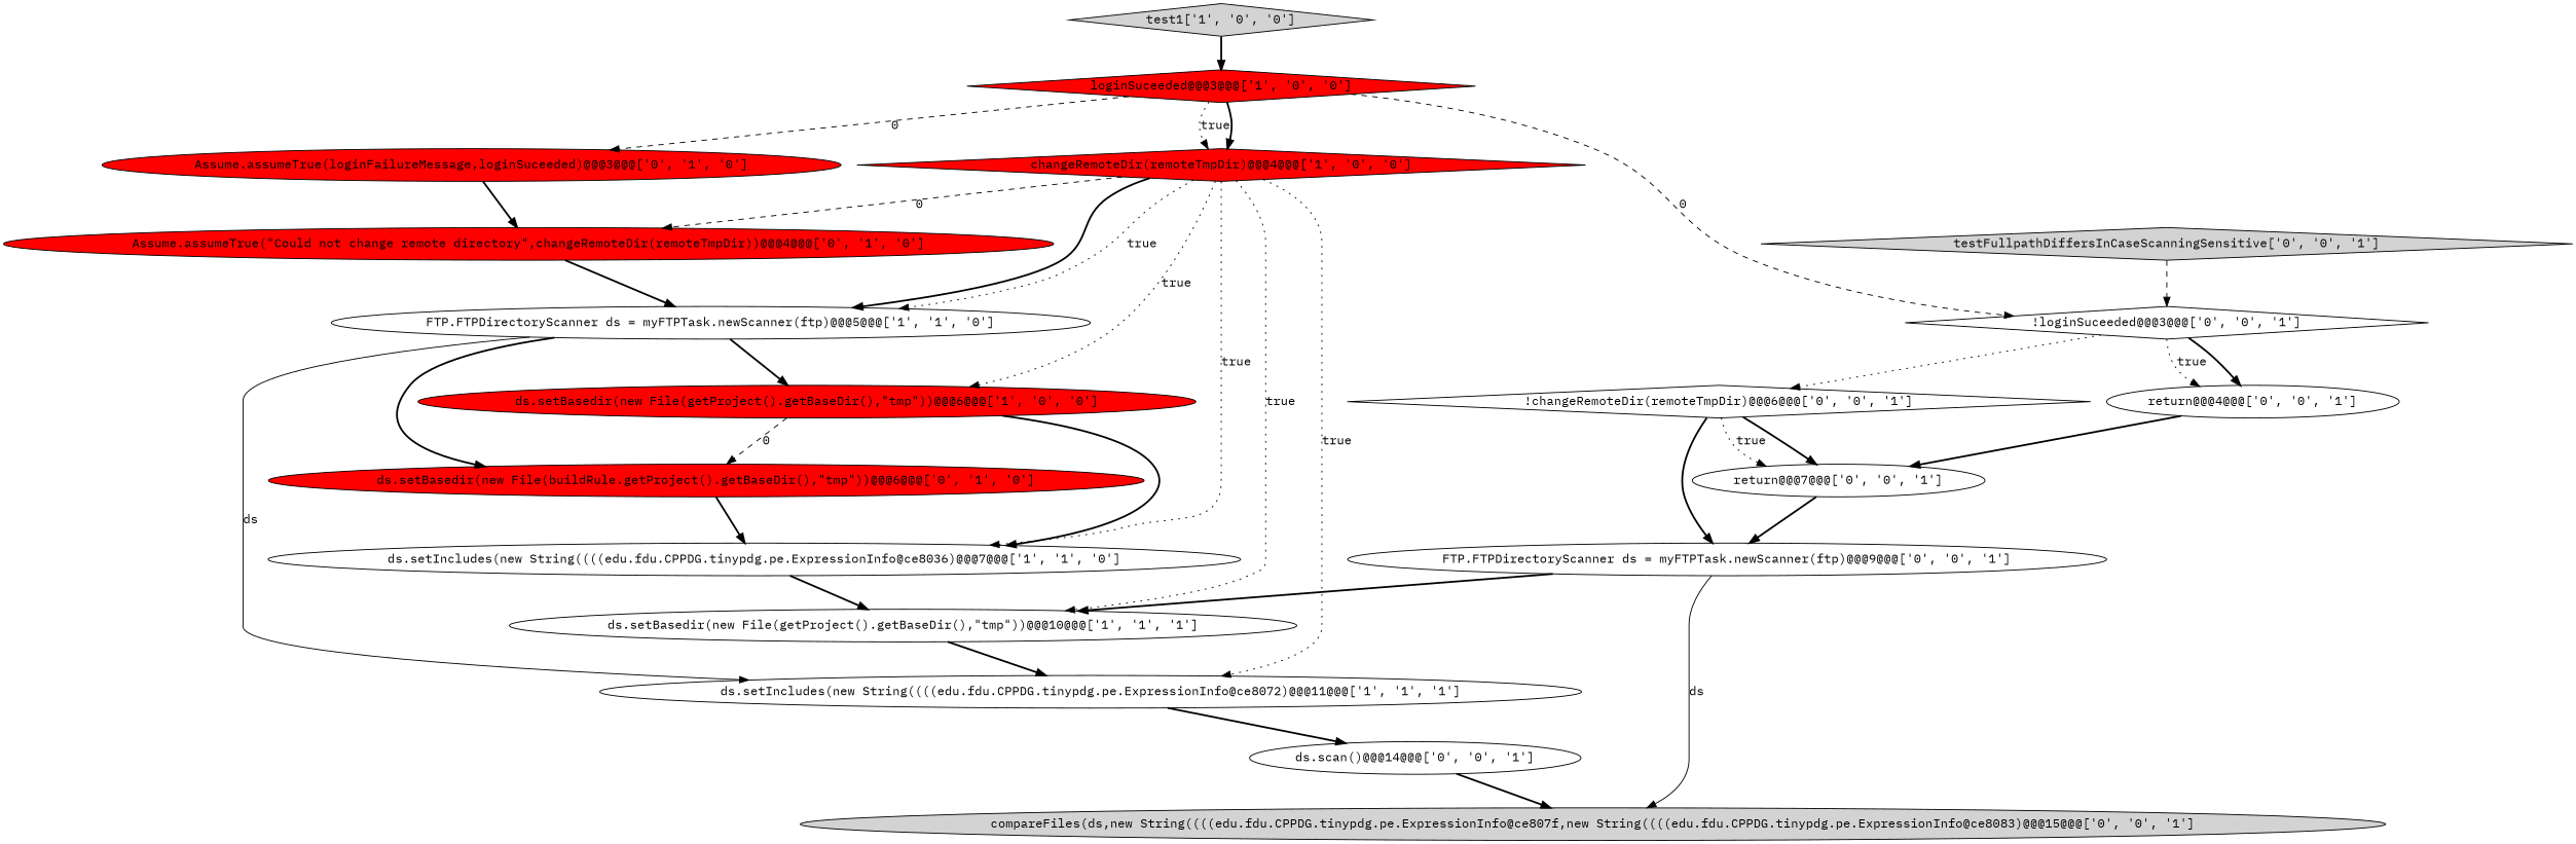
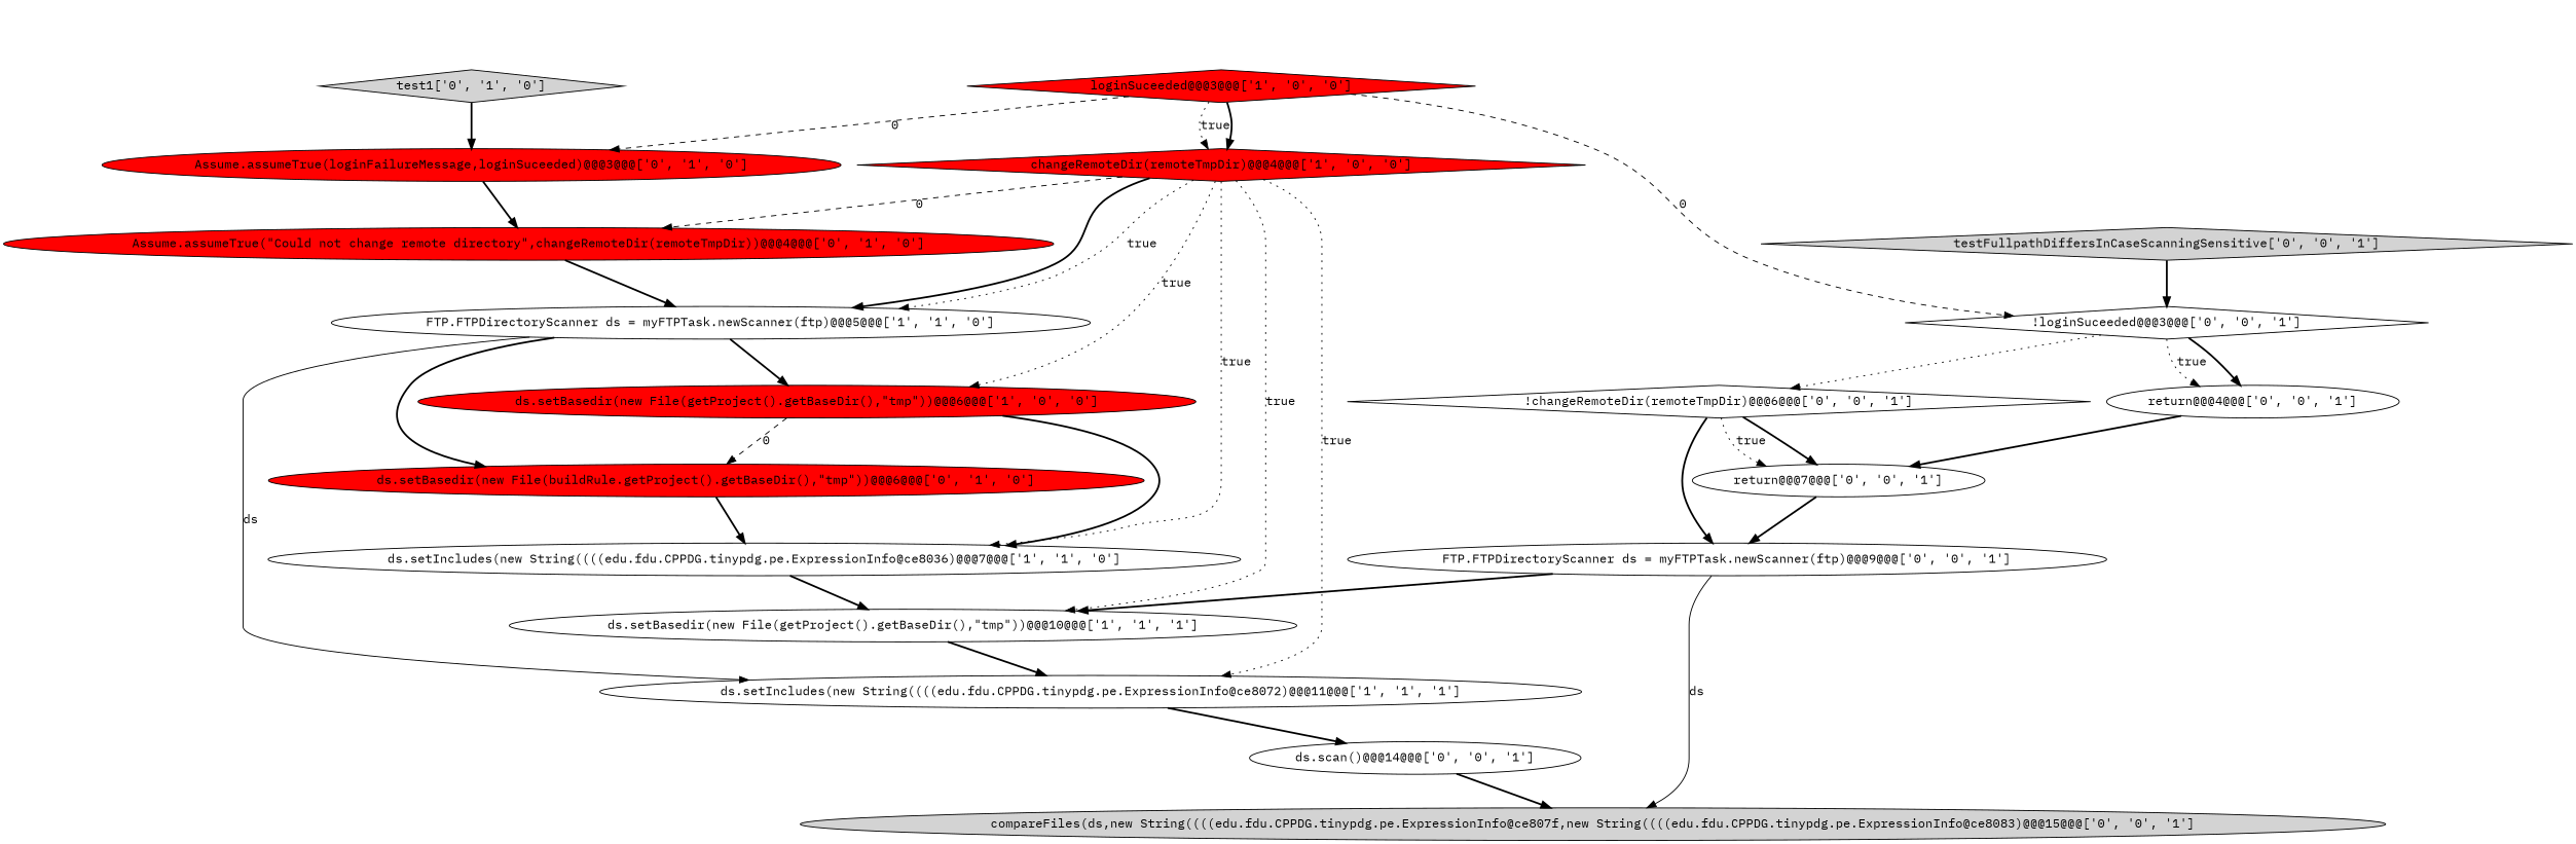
  digraph {
    fontname="IBM Plex Mono"
    node [fillcolor=white fontname="IBM Plex Mono" shape=ellipse style=filled]
    edge [fontname="IBM Plex Mono" style=bold]
    n1 [label="FTP.FTPDirectoryScanner ds = myFTPTask.newScanner(ftp)@@@5@@@['1', '1', '0']"]
    n2 [fillcolor=red label="ds.setBasedir(new File(getProject().getBaseDir(),\"tmp\"))@@@6@@@['1', '0', '0']"]
    n3 [label="ds.setIncludes(new String((((edu.fdu.CPPDG.tinypdg.pe.ExpressionInfo@ce8072)@@@11@@@['1', '1', '1']"]
    n4 [fillcolor=red label="ds.setBasedir(new File(buildRule.getProject().getBaseDir(),\"tmp\"))@@@6@@@['0', '1', '0']"]
    n5 [label="ds.setIncludes(new String((((edu.fdu.CPPDG.tinypdg.pe.ExpressionInfo@ce8036)@@@7@@@['1', '1', '0']"]
    n6 [label="ds.scan()@@@14@@@['0', '0', '1']"]
    n7 [label="ds.setBasedir(new File(getProject().getBaseDir(),\"tmp\"))@@@10@@@['1', '1', '1']"]
    n8 [fillcolor=red label="changeRemoteDir(remoteTmpDir)@@@4@@@['1', '0', '0']" shape=diamond]
    n9 [fillcolor=red label="Assume.assumeTrue(\"Could not change remote directory\",changeRemoteDir(remoteTmpDir))@@@4@@@['0', '1', '0']"]
    n10 [fillcolor=red label="loginSuceeded@@@3@@@['1', '0', '0']" shape=diamond]
    n11 [fillcolor=red label="Assume.assumeTrue(loginFailureMessage,loginSuceeded)@@@3@@@['0', '1', '0']"]
    n12 [label="!loginSuceeded@@@3@@@['0', '0', '1']" shape=diamond]
    n13 [label="!changeRemoteDir(remoteTmpDir)@@@6@@@['0', '0', '1']" shape=diamond]
    n14 [label="return@@@4@@@['0', '0', '1']"]
+   n15 [fillcolor=lightgray label="test1['0', '1', '0']" shape=diamond]
    n16 [label="return@@@7@@@['0', '0', '1']"]
    n17 [label="FTP.FTPDirectoryScanner ds = myFTPTask.newScanner(ftp)@@@9@@@['0', '0', '1']"]
    n18 [fillcolor=lightgray label="compareFiles(ds,new String((((edu.fdu.CPPDG.tinypdg.pe.ExpressionInfo@ce807f,new String((((edu.fdu.CPPDG.tinypdg.pe.ExpressionInfo@ce8083)@@@15@@@['0', '0', '1']"]
    n19 [fillcolor=lightgray label="testFullpathDiffersInCaseScanningSensitive['0', '0', '1']" shape=diamond]
-   n20 [fillcolor=lightgray label="test1['1', '0', '0']" shape=diamond]
    n1 -> n2
    n1 -> n3 [label=ds style=solid]
    n1 -> n4
    n2 -> n4 [label=0 style=dashed]
    n2 -> n5
    n3 -> n6
    n4 -> n5
    n5 -> n7
    n6 -> n18
    n7 -> n3
    n8 -> n1
    n8 -> n1 [label=true style=dotted]
    n8 -> n2 [label=true style=dotted]
    n8 -> n3 [label=true style=dotted]
    n8 -> n5 [label=true style=dotted]
    n8 -> n7 [label=true style=dotted]
    n8 -> n9 [label=0 style=dashed]
    n9 -> n1
    n10 -> n8 [label=true style=dotted]
    n10 -> n8
    n10 -> n11 [label=0 style=dashed]
    n10 -> n12 [label=0 style=dashed]
    n11 -> n9
    n12 -> n13 [style=dotted]
    n12 -> n14
    n12 -> n14 [label=true style=dotted]
    n13 -> n16
    n13 -> n16 [label=true style=dotted]
    n13 -> n17
    n14 -> n16
+   n15 -> n11
    n16 -> n17
    n17 -> n7
    n17 -> n18 [label=ds style=solid]
-   n19 -> n12 [style=dashed]
-   n20 -> n10
+   n19 -> n12
  }
